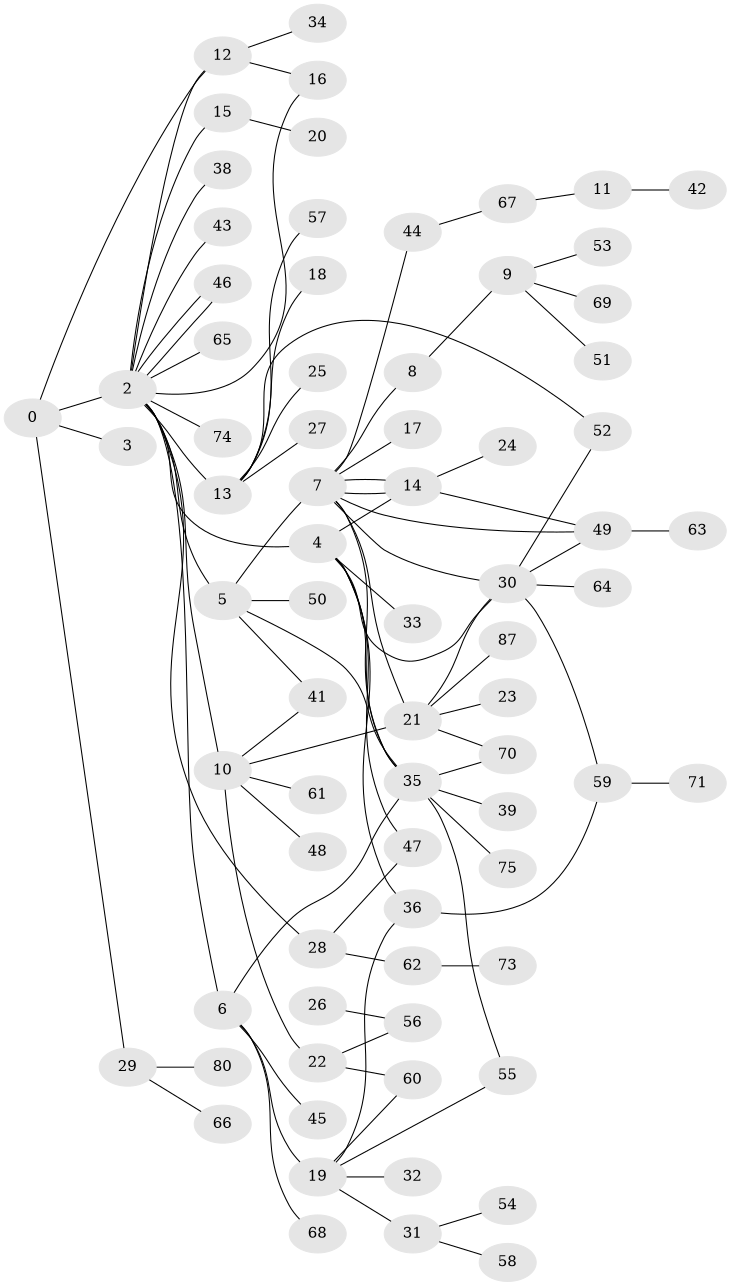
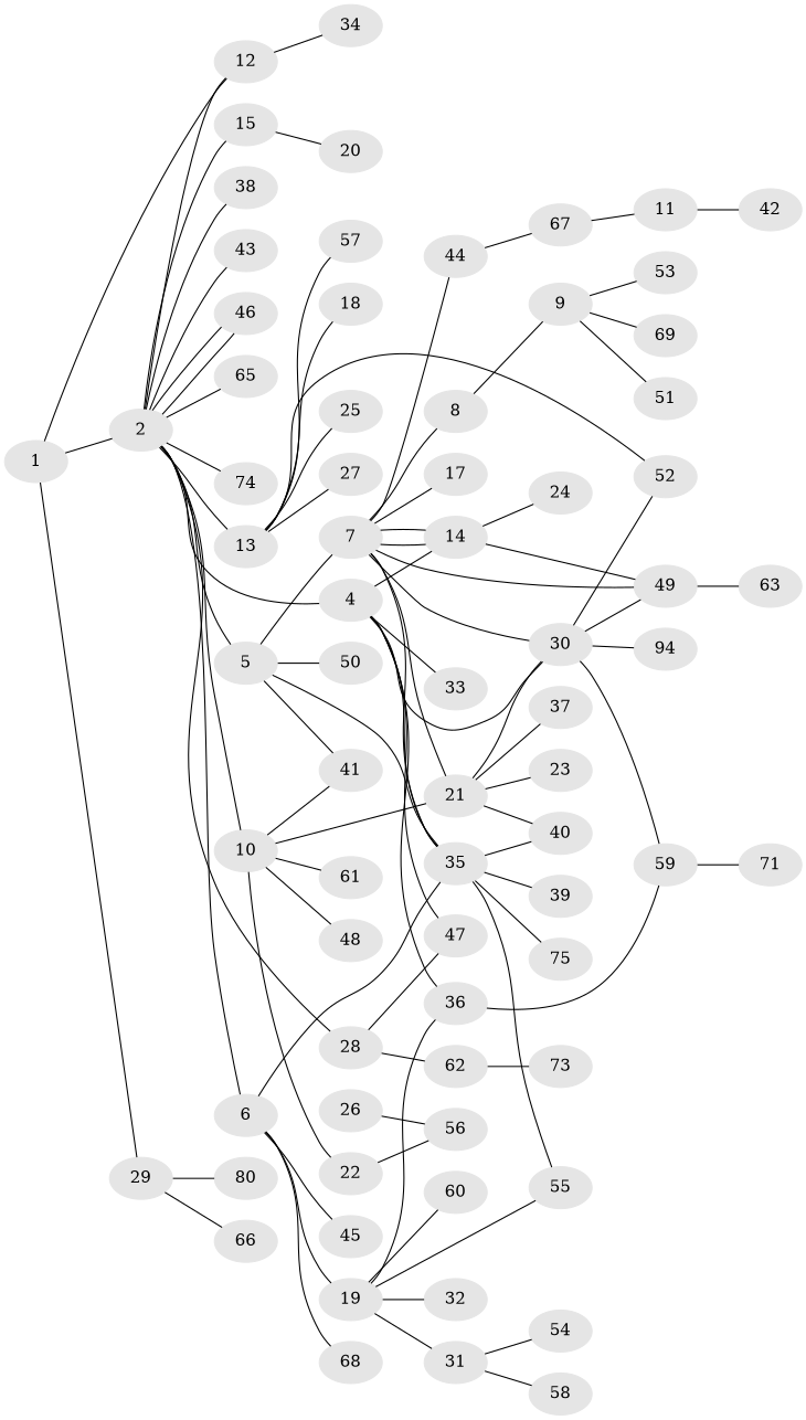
  graph {
    rankdir=LR
    node [color=gray90 style=filled]
-   1 [label=0]
+   1
    2
-   3
    12
    29
    4
    5
    6
    10
    13
    15
-   16
    28
    38
    43
    46
    65
    74
    34
    n20 [label=80]
    66
    14
    30
    33
    35
    36
    47
    7
    41
    50
    19
    45
    68
    21
    22
    48
    61
    18
    25
    27
    52
    57
    49
    24
    20
    26
    56
    62
    59
-   64
+   64 [label=94]
    55
-   70
+   70 [label=40]
    39
    75
    8
    17
    44
    31
    32
    60
    9
    23
-   37 [label=87]
+   37
    67
    63
    51
    53
    69
    11
    42
    54
    58
    73
    71
    1 -- 2
-   1 -- 3
    1 -- 12
    1 -- 29
    2 -- 12
    2 -- 4
    2 -- 5
    2 -- 6
    2 -- 10
    2 -- 13
    2 -- 15
-   2 -- 16
    2 -- 28
    2 -- 38
    2 -- 43
    2 -- 46
    2 -- 46
    2 -- 65
    2 -- 74
-   12 -- 16
    12 -- 34
    29 -- n20
    29 -- 66
    4 -- 14
    4 -- 30
    4 -- 33
    4 -- 35
    4 -- 36
    4 -- 47
    5 -- 35
    5 -- 7
    5 -- 41
    5 -- 50
    6 -- 35
    6 -- 19
    6 -- 45
    6 -- 68
    10 -- 41
    10 -- 21
    10 -- 22
    10 -- 48
    10 -- 61
    13 -- 18
    13 -- 25
    13 -- 27
    13 -- 52
    13 -- 57
    15 -- 20
    28 -- 47
    28 -- 62
    14 -- 49
    14 -- 24
    30 -- 52
    30 -- 49
    30 -- 59
    30 -- 64
    35 -- 55
    35 -- 70
    35 -- 39
    35 -- 75
    36 -- 59
    7 -- 14
    7 -- 14
    7 -- 30
    7 -- 35
    7 -- 21
    7 -- 49
    7 -- 8
    7 -- 17
    7 -- 44
    19 -- 36
    19 -- 55
    19 -- 31
    19 -- 32
    19 -- 60
    21 -- 30
    21 -- 70
    21 -- 23
    21 -- 37
    22 -- 56
-   22 -- 60
    49 -- 63
    26 -- 56
    62 -- 73
    59 -- 71
    8 -- 9
    44 -- 67
    31 -- 54
    31 -- 58
    9 -- 51
    9 -- 53
    9 -- 69
    67 -- 11
    11 -- 42
  }
